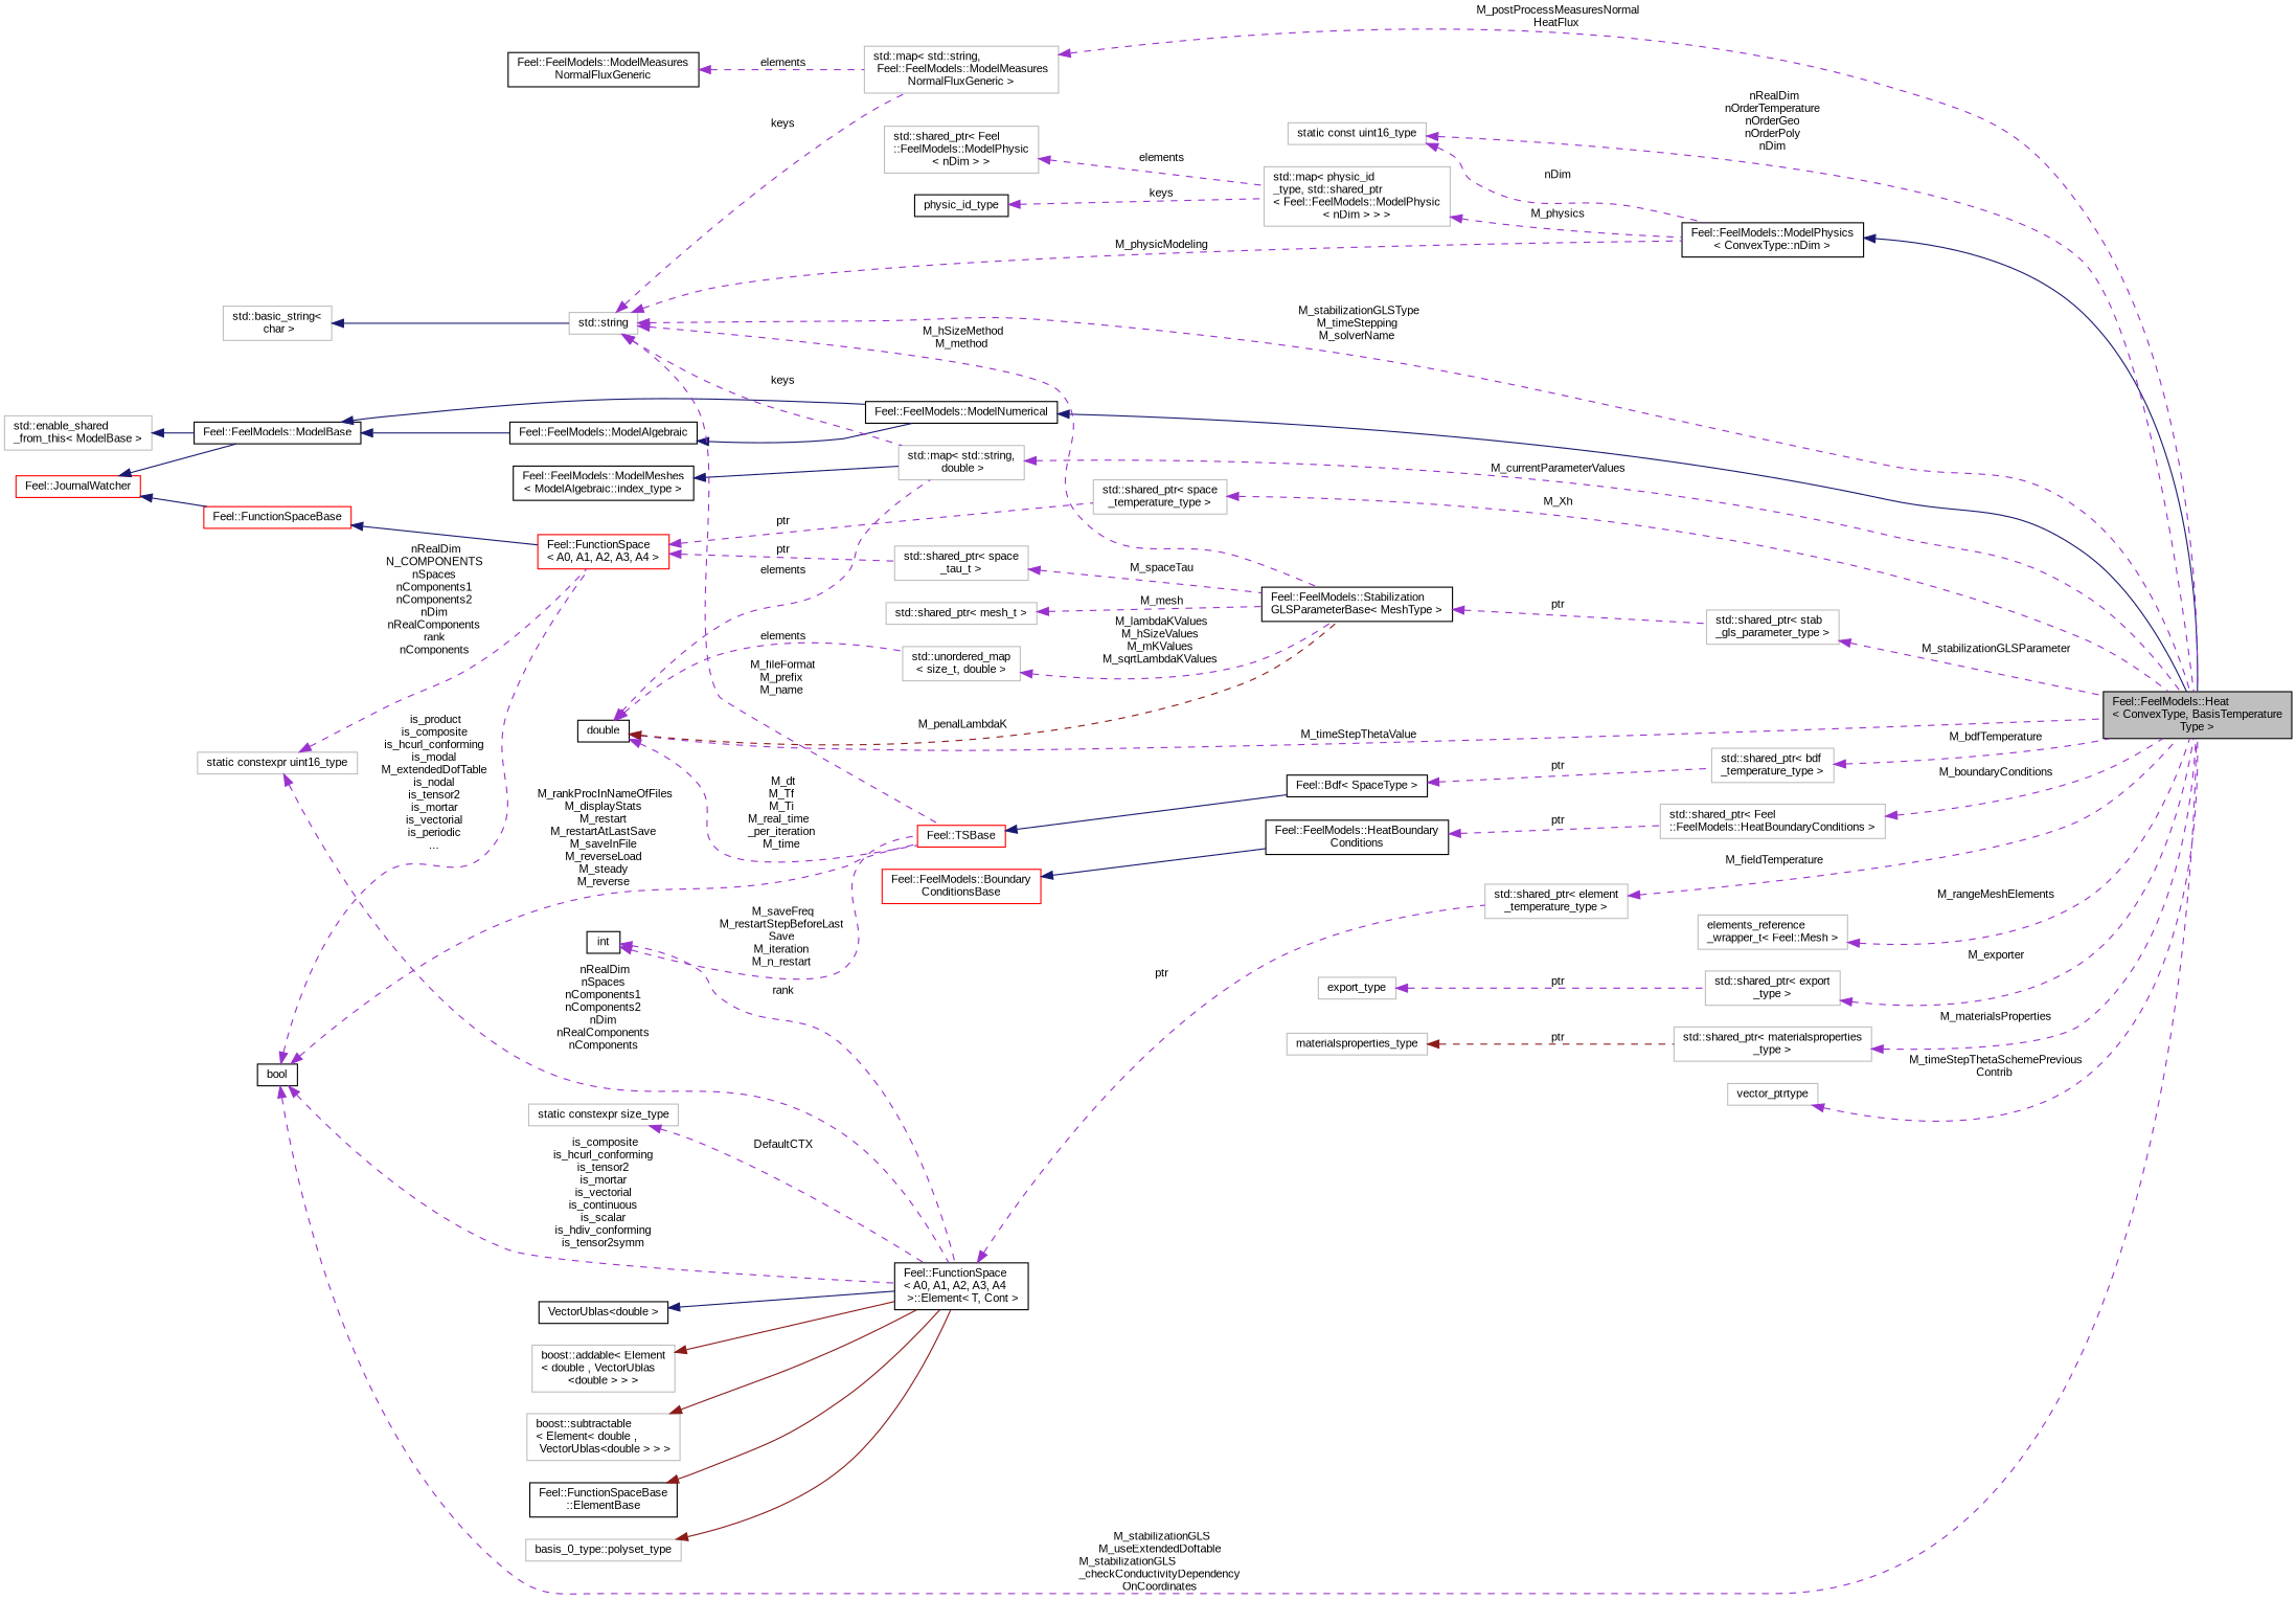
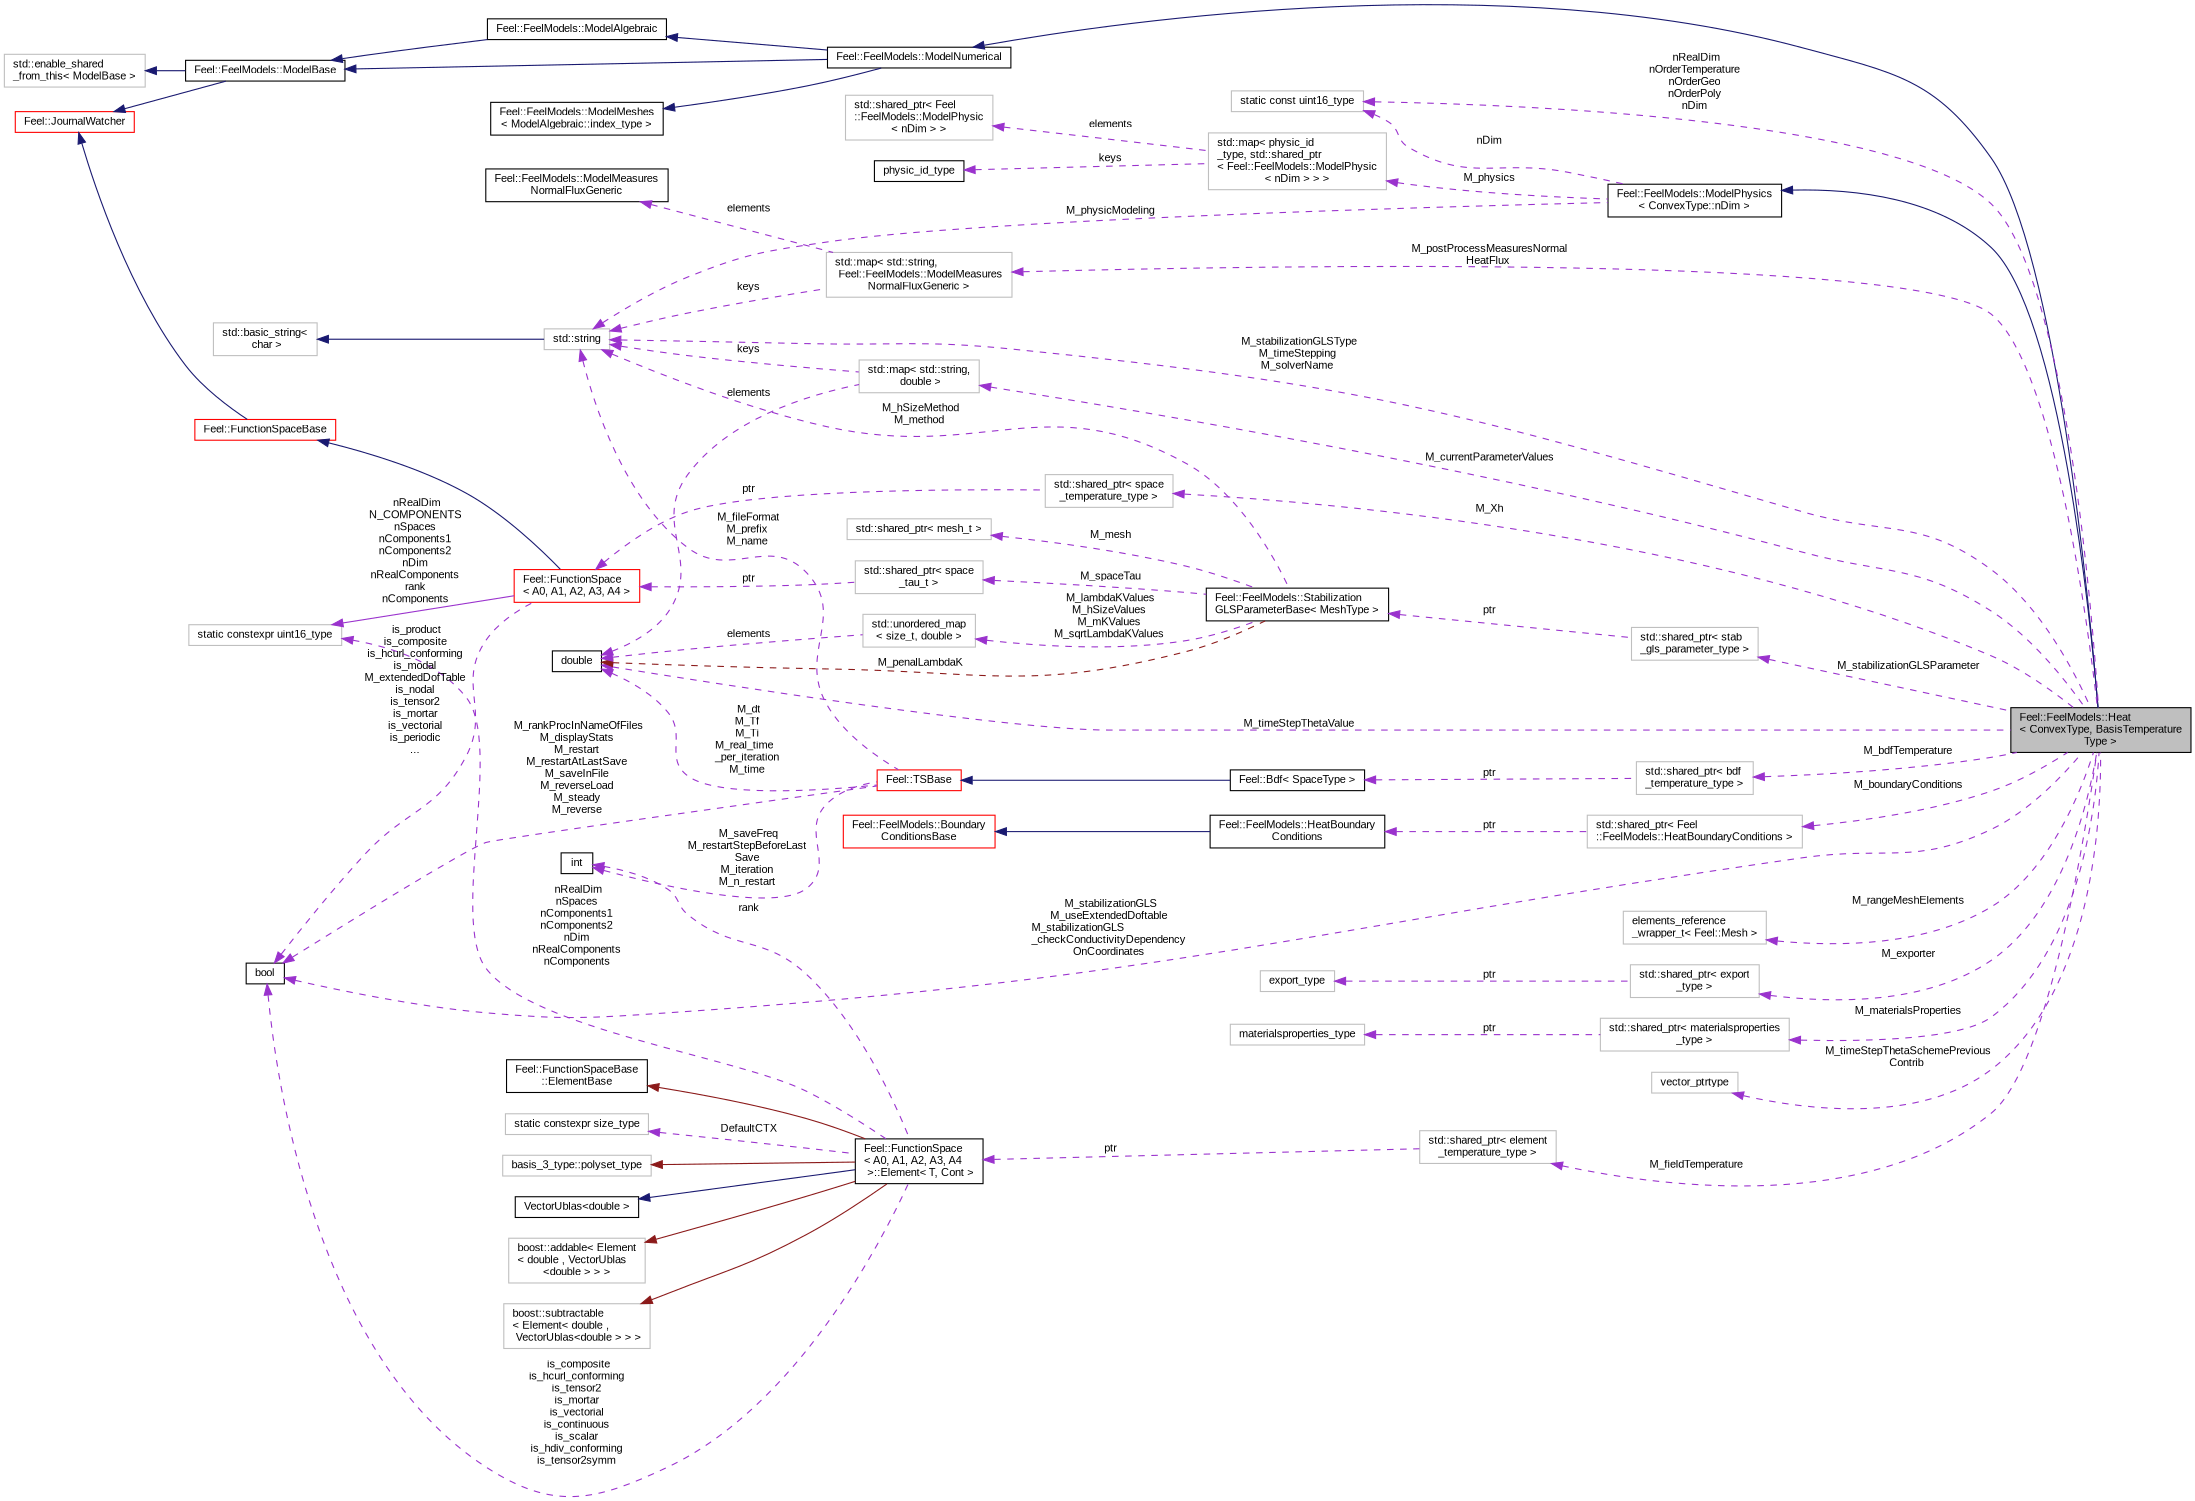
  digraph {
    fontname="Liberation Sans"
    rankdir=LR
    node [color=grey75 fillcolor=white fontname="Liberation Sans" fontsize=10 shape=record style=filled]
    edge [color=darkorchid3 dir=back fontname="Liberation Sans" fontsize=10 labelfontname=Helvetica labelfontsize=10 style=dashed]
    n1 [color=black fillcolor=grey75 fontcolor=black height=0.2 label="Feel::FeelModels::Heat\l\< ConvexType, BasisTemperature\lType \>" width=0.4]
    n2 [color=black height=0.2 label="Feel::FeelModels::ModelNumerical" width=0.4]
    n3 [color=black height=0.2 label="Feel::FeelModels::ModelBase" width=0.4]
    n4 [color=black height=0.2 label="Feel::FeelModels::ModelAlgebraic" width=0.4]
    n5 [color=red height=0.2 label="Feel::JournalWatcher" width=0.4]
    n6 [color=red height=0.2 label="Feel::FunctionSpaceBase" width=0.4]
    n7 [color=red height=0.2 label="Feel::FunctionSpace\l\< A0, A1, A2, A3, A4 \>" width=0.4]
    n8 [height=0.2 label="std::enable_shared\l_from_this\< ModelBase \>" width=0.4]
    n9 [color=black height=0.2 label="Feel::FeelModels::ModelMeshes\l\< ModelAlgebraic::index_type \>" width=0.4]
    n10 [color=black height=0.2 label="Feel::FeelModels::ModelPhysics\l\< ConvexType::nDim \>" width=0.4]
    n11 [height=0.2 label="static const uint16_type" width=0.4]
    n12 [height=0.2 label="std::string" width=0.4]
    n13 [color=black height=0.2 label="Feel::FeelModels::Stabilization\lGLSParameterBase\< MeshType \>" width=0.4]
    n14 [height=0.2 label="std::map\< std::string,\l Feel::FeelModels::ModelMeasures\lNormalFluxGeneric \>" width=0.4]
    n15 [height=0.2 label="std::map\< std::string,\l double \>" width=0.4]
    n16 [color=red height=0.2 label="Feel::TSBase" width=0.4]
    n17 [height=0.2 label="std::shared_ptr\< stab\l_gls_parameter_type \>" width=0.4]
    n18 [color=black height=0.2 label="Feel::Bdf\< SpaceType \>" width=0.4]
    n19 [height=0.2 label="std::basic_string\<\l char \>" width=0.4]
    n20 [height=0.2 label="std::map\< physic_id\l_type, std::shared_ptr\l\< Feel::FeelModels::ModelPhysic\l\< nDim \> \> \>" width=0.4]
    n21 [height=0.2 label="std::shared_ptr\< Feel\l::FeelModels::ModelPhysic\l\< nDim \> \>" width=0.4]
    n22 [color=black height=0.2 label=physic_id_type width=0.4]
    n23 [height=0.2 label="std::shared_ptr\< element\l_temperature_type \>" width=0.4]
    n24 [color=black height=0.2 label="Feel::FunctionSpace\l\< A0, A1, A2, A3, A4\l \>::Element\< T, Cont \>" width=0.4]
    n25 [color=black height=0.2 label="VectorUblas\<double \>" width=0.4]
    n26 [height=0.2 label="boost::addable\< Element\l\< double , VectorUblas\l\<double \>  \> \>" width=0.4]
    n27 [height=0.2 label="boost::subtractable\l\< Element\< double ,\l VectorUblas\<double \>  \> \>" width=0.4]
    n28 [color=black height=0.2 label="Feel::FunctionSpaceBase\l::ElementBase" width=0.4]
-   n29 [height=0.2 label="basis_0_type::polyset_type" width=0.4]
+   n29 [height=0.2 label="basis_3_type::polyset_type" width=0.4]
    n30 [height=0.2 label="static constexpr uint16_type" width=0.4]
    n31 [height=0.2 label="std::shared_ptr\< space\l_tau_t \>" width=0.4]
    n32 [height=0.2 label="std::shared_ptr\< space\l_temperature_type \>" width=0.4]
    n33 [color=black height=0.2 label=int width=0.4]
    n34 [height=0.2 label="static constexpr size_type" width=0.4]
    n35 [color=black height=0.2 label=bool width=0.4]
    n36 [height=0.2 label="std::shared_ptr\< Feel\l::FeelModels::HeatBoundaryConditions \>" width=0.4]
    n37 [color=black height=0.2 label="Feel::FeelModels::HeatBoundary\lConditions" width=0.4]
    n38 [color=red height=0.2 label="Feel::FeelModels::Boundary\lConditionsBase" width=0.4]
    n39 [color=black height=0.2 label=double width=0.4]
    n40 [height=0.2 label="std::unordered_map\l\< size_t, double \>" width=0.4]
    n41 [height=0.2 label="std::shared_ptr\< mesh_t \>" width=0.4]
    n42 [color=black height=0.2 label="Feel::FeelModels::ModelMeasures\lNormalFluxGeneric" width=0.4]
    n43 [height=0.2 label="elements_reference\l_wrapper_t\< Feel::Mesh \>" width=0.4]
    n44 [height=0.2 label="std::shared_ptr\< export\l_type \>" width=0.4]
    n45 [height=0.2 label=export_type width=0.4]
    n46 [height=0.2 label="std::shared_ptr\< materialsproperties\l_type \>" width=0.4]
    n47 [height=0.2 label=materialsproperties_type width=0.4]
    n48 [height=0.2 label=vector_ptrtype width=0.4]
    n49 [height=0.2 label="std::shared_ptr\< bdf\l_temperature_type \>" width=0.4]
    n2 -> n1 [color=midnightblue style=solid]
    n3 -> n2 [color=midnightblue style=solid]
    n3 -> n4 [color=midnightblue style=solid]
    n4 -> n2 [color=midnightblue style=solid]
    n5 -> n3 [color=midnightblue style=solid]
    n5 -> n6 [color=midnightblue style=solid]
    n6 -> n7 [color=midnightblue style=solid]
    n7 -> n31 [label=" ptr"]
    n7 -> n32 [label=" ptr"]
    n8 -> n3 [color=midnightblue style=solid]
-   n9 -> n15 [color=midnightblue style=solid]
+   n9 -> n2 [color=midnightblue style=solid]
    n10 -> n1 [color=midnightblue style=solid]
    n11 -> n1 [label=" nRealDim\nnOrderTemperature\nnOrderGeo\nnOrderPoly\nnDim"]
    n11 -> n10 [label=" nDim"]
    n12 -> n1 [label=" M_stabilizationGLSType\nM_timeStepping\nM_solverName"]
    n12 -> n10 [label=" M_physicModeling"]
    n12 -> n13 [label=" M_hSizeMethod\nM_method"]
    n12 -> n14 [label=" keys"]
    n12 -> n15 [label=" keys"]
    n12 -> n16 [label=" M_fileFormat\nM_prefix\nM_name"]
    n13 -> n17 [label=" ptr"]
    n14 -> n1 [label=" M_postProcessMeasuresNormal\lHeatFlux"]
    n15 -> n1 [label=" M_currentParameterValues"]
    n16 -> n18 [color=midnightblue style=solid]
    n17 -> n1 [label=" M_stabilizationGLSParameter"]
    n18 -> n49 [label=" ptr"]
    n19 -> n12 [color=midnightblue style=solid]
    n20 -> n10 [label=" M_physics"]
    n21 -> n20 [label=" elements"]
    n22 -> n20 [label=" keys"]
    n23 -> n1 [label=" M_fieldTemperature"]
    n24 -> n23 [label=" ptr"]
    n25 -> n24 [color=midnightblue style=solid]
    n26 -> n24 [color=firebrick4 style=solid]
    n27 -> n24 [color=firebrick4 style=solid]
    n28 -> n24 [color=firebrick4 style=solid]
    n29 -> n24 [color=firebrick4 style=solid]
-   n30 -> n7 [label=" nRealDim\nN_COMPONENTS\nnSpaces\nnComponents1\nnComponents2\nnDim\nnRealComponents\nrank\nnComponents"]
+   n30 -> n7 [label=" nRealDim\nN_COMPONENTS\nnSpaces\nnComponents1\nnComponents2\nnDim\nnRealComponents\nrank\nnComponents" style=solid]
    n30 -> n24 [label=" nRealDim\nnSpaces\nnComponents1\nnComponents2\nnDim\nnRealComponents\nnComponents"]
    n31 -> n13 [label=" M_spaceTau"]
    n32 -> n1 [label=" M_Xh"]
    n33 -> n16 [label=" M_saveFreq\nM_restartStepBeforeLast\lSave\nM_iteration\nM_n_restart"]
    n33 -> n24 [label=" rank"]
    n34 -> n24 [label=" DefaultCTX"]
    n35 -> n1 [label=" M_stabilizationGLS\nM_useExtendedDoftable\nM_stabilizationGLS\l_checkConductivityDependency\lOnCoordinates"]
    n35 -> n7 [label=" is_product\nis_composite\nis_hcurl_conforming\nis_modal\nM_extendedDofTable\nis_nodal\nis_tensor2\nis_mortar\nis_vectorial\nis_periodic\n..."]
    n35 -> n16 [label=" M_rankProcInNameOfFiles\nM_displayStats\nM_restart\nM_restartAtLastSave\nM_saveInFile\nM_reverseLoad\nM_steady\nM_reverse"]
    n35 -> n24 [label=" is_composite\nis_hcurl_conforming\nis_tensor2\nis_mortar\nis_vectorial\nis_continuous\nis_scalar\nis_hdiv_conforming\nis_tensor2symm"]
    n36 -> n1 [label=" M_boundaryConditions"]
    n37 -> n36 [label=" ptr"]
    n38 -> n37 [color=midnightblue style=solid]
    n39 -> n1 [label=" M_timeStepThetaValue"]
    n39 -> n13 [color=firebrick4 label=" M_penalLambdaK"]
    n39 -> n15 [label=" elements"]
    n39 -> n16 [label=" M_dt\nM_Tf\nM_Ti\nM_real_time\l_per_iteration\nM_time"]
    n39 -> n40 [label=" elements"]
    n40 -> n13 [label=" M_lambdaKValues\nM_hSizeValues\nM_mKValues\nM_sqrtLambdaKValues"]
    n41 -> n13 [label=" M_mesh"]
    n42 -> n14 [label=" elements"]
    n43 -> n1 [label=" M_rangeMeshElements"]
    n44 -> n1 [label=" M_exporter"]
    n45 -> n44 [label=" ptr"]
    n46 -> n1 [label=" M_materialsProperties"]
-   n47 -> n46 [color=firebrick4 label=" ptr"]
+   n47 -> n46 [label=" ptr"]
    n48 -> n1 [label=" M_timeStepThetaSchemePrevious\lContrib"]
    n49 -> n1 [label=" M_bdfTemperature"]
  }
